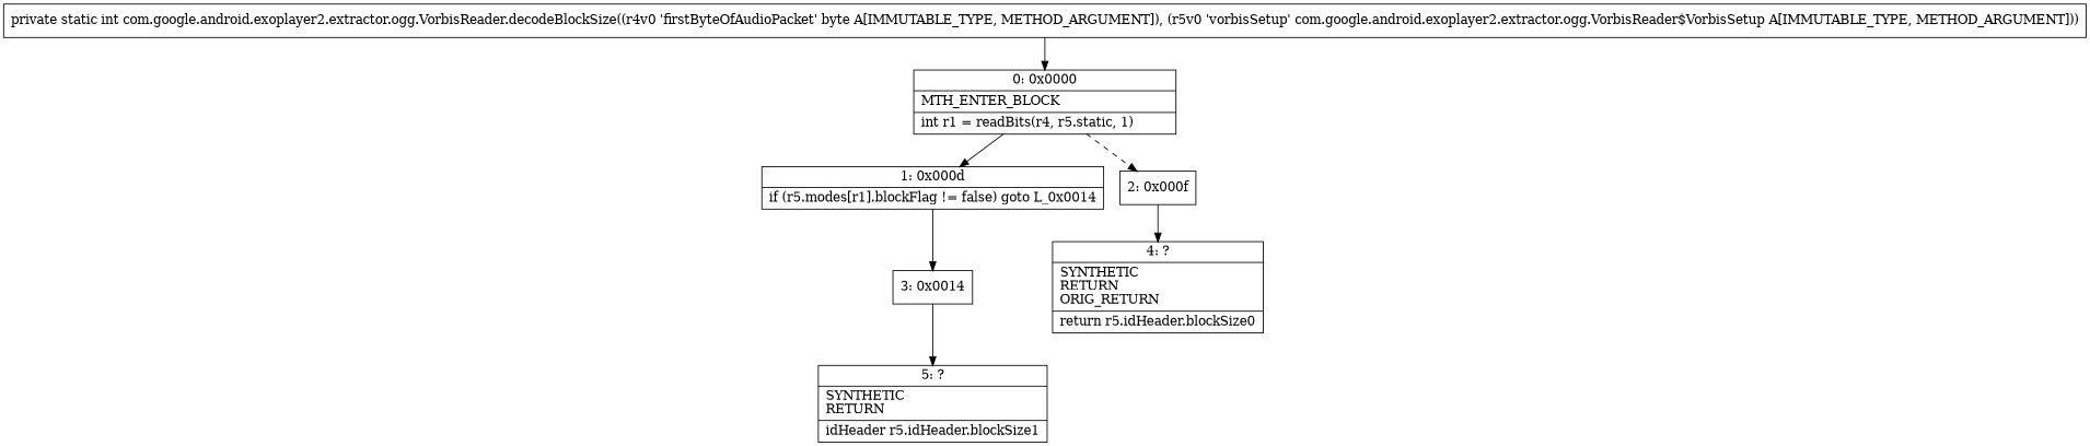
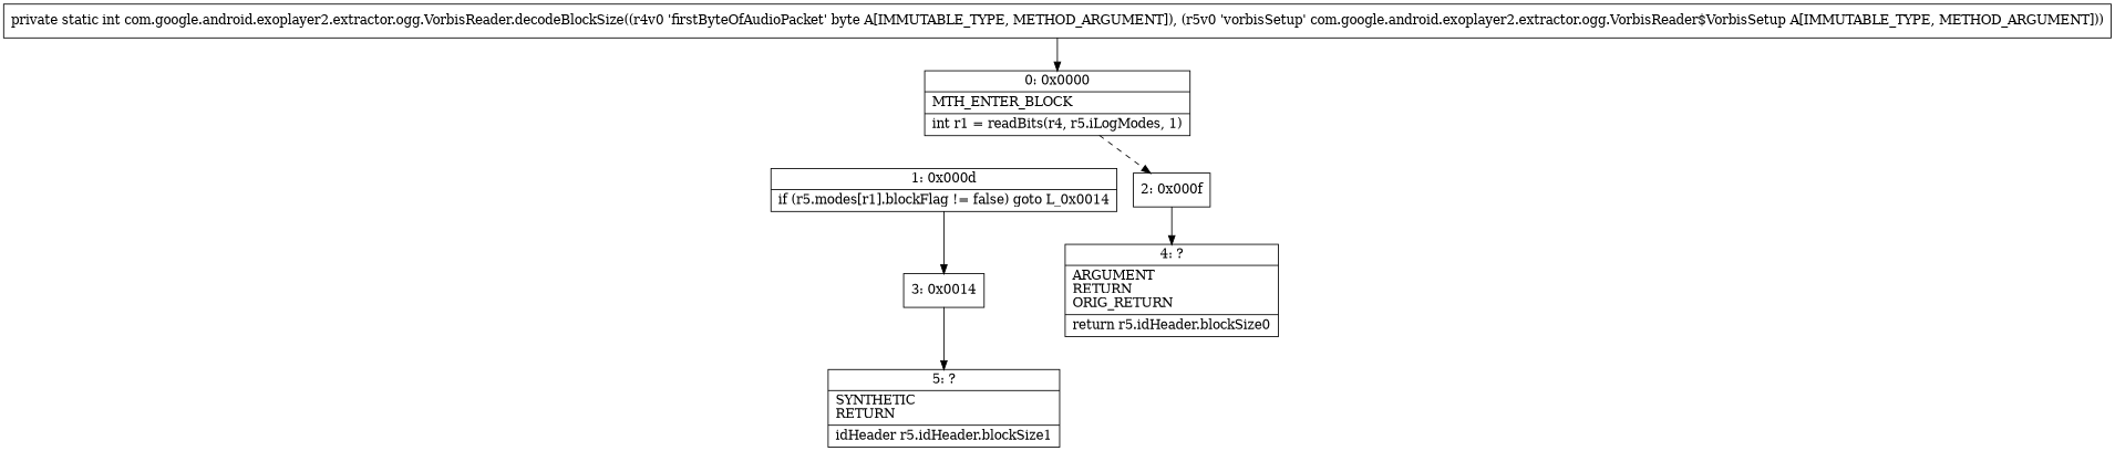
  digraph {
    node [shape=record]
-   n1 [label="{0\:\ 0x0000|MTH_ENTER_BLOCK\l|int r1 = readBits(r4, r5.static, 1)\l}"]
+   n1 [label="{0\:\ 0x0000|MTH_ENTER_BLOCK\l|int r1 = readBits(r4, r5.iLogModes, 1)\l}"]
    n2 [label="{1\:\ 0x000d|if (r5.modes[r1].blockFlag != false) goto L_0x0014\l}"]
    n3 [label="{2\:\ 0x000f}"]
    n4 [label="{3\:\ 0x0014}"]
-   n5 [label="{4\:\ ?|SYNTHETIC\lRETURN\lORIG_RETURN\l|return r5.idHeader.blockSize0\l}"]
+   n5 [label="{4\:\ ?|ARGUMENT\lRETURN\lORIG_RETURN\l|return r5.idHeader.blockSize0\l}"]
    n6 [label="{5\:\ ?|SYNTHETIC\lRETURN\l|idHeader r5.idHeader.blockSize1\l}"]
    n7 [label="{private static int com.google.android.exoplayer2.extractor.ogg.VorbisReader.decodeBlockSize((r4v0 'firstByteOfAudioPacket' byte A[IMMUTABLE_TYPE, METHOD_ARGUMENT]), (r5v0 'vorbisSetup' com.google.android.exoplayer2.extractor.ogg.VorbisReader$VorbisSetup A[IMMUTABLE_TYPE, METHOD_ARGUMENT])) }"]
-   n1 -> n2
    n1 -> n3 [style=dashed]
    n2 -> n4
    n3 -> n5
    n4 -> n6
    n7 -> n1
  }
